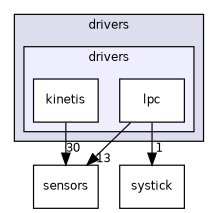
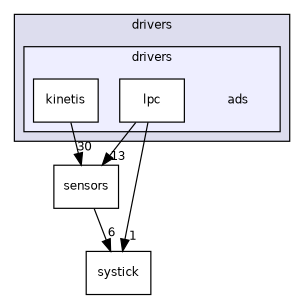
  digraph {
    compound=true
    node [fontname=Helvetica fontsize=10 shape=box]
    edge [labeldistance=1.5 labelfontname=Helvetica labelfontsize=10]
+   n1 [label=ads shape=plaintext]
    n2 [color=black fillcolor=white label=kinetis style=filled]
    n3 [color=black fillcolor=white label=lpc style=filled]
    n4 [label=sensors]
    n5 [label=systick]
    subgraph cluster_1 {
      bgcolor="#ddddee"
      fontname=Helvetica
      fontsize=10
      label=drivers
      pencolor=black
      subgraph cluster_2 {
        bgcolor="#eeeeff"
        fontname=Helvetica
        fontsize=10
        label=drivers
        pencolor=black
+       n1
        n2
        n3
      }
    }
    n2 -> n4 [headlabel=30]
    n3 -> n4 [headlabel=13]
    n3 -> n5 [headlabel=1]
+   n4 -> n5 [headlabel=6]
  }
